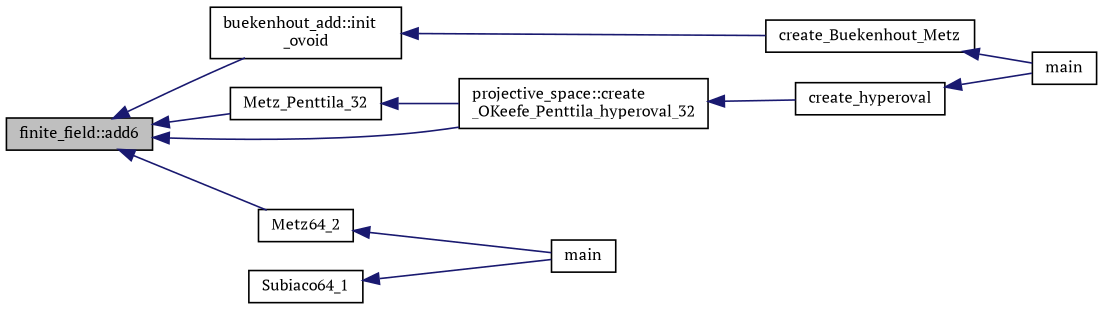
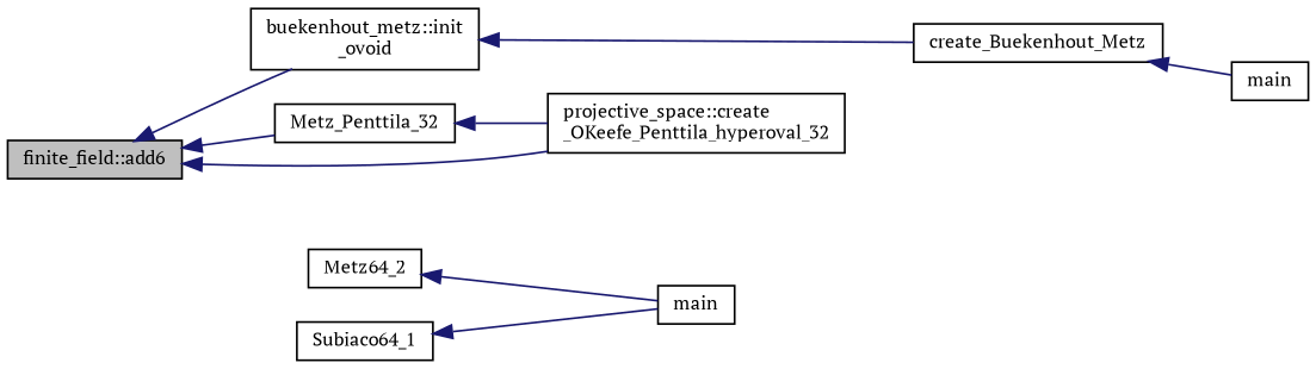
  digraph {
    fontname="PT Serif"
    rankdir=LR
    node [color=black fillcolor=white fontname="PT Serif" fontsize=10 shape=record style=filled]
    edge [color=midnightblue dir=back fontname="PT Serif" fontsize=10 labelfontname=Helvetica labelfontsize=10 style=solid]
    n1 [fillcolor=grey75 fontcolor=black height=0.2 label="finite_field::add6" width=0.4]
-   n2 [height=0.2 label="buekenhout_add::init\l_ovoid" width=0.4]
+   n2 [height=0.2 label="buekenhout_metz::init\l_ovoid" width=0.4]
    n3 [height=0.2 label=Metz_Penttila_32 width=0.4]
    n4 [height=0.2 label=Metz64_2 width=0.4]
    n5 [height=0.2 label="projective_space::create\l_OKeefe_Penttila_hyperoval_32" width=0.4]
    n6 [height=0.2 label=create_Buekenhout_Metz width=0.4]
    n7 [height=0.2 label=Subiaco64_1 width=0.4]
    n8 [height=0.2 label=main width=0.4]
    n9 [height=0.2 label=main width=0.4]
-   n10 [height=0.2 label=create_hyperoval width=0.4]
    n1 -> n2
    n1 -> n3
-   n1 -> n4
    n1 -> n5
    n2 -> n6
    n3 -> n5
    n4 -> n8
-   n5 -> n10
    n6 -> n9
    n7 -> n8
-   n10 -> n9
  }
